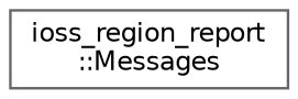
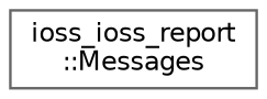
  digraph {
    rankdir=LR
-   n1 [color=grey40 fillcolor=white fontname=Helvetica fontsize=10 height=0.2 label="ioss_region_report\l::Messages" shape=box style=filled width=0.4]
+   n1 [color=grey40 fillcolor=white fontname=Helvetica fontsize=10 height=0.2 label="ioss_ioss_report\l::Messages" shape=box style=filled width=0.4]
  }
